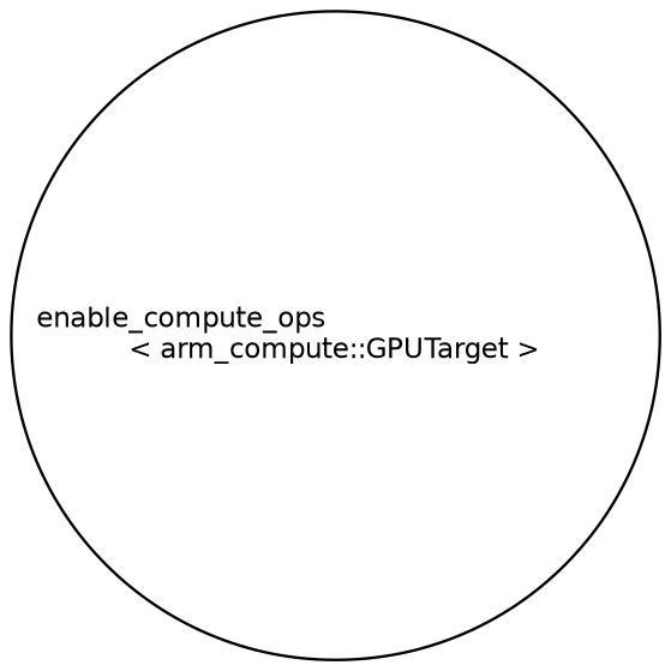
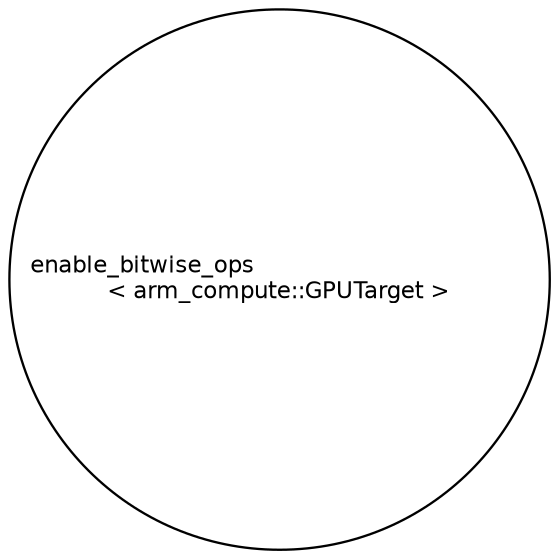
  digraph {
    rankdir=LR
-   n1 [color=black fillcolor=white fontname=Helvetica fontsize=10 height=0.2 label="enable_compute_ops\l\< arm_compute::GPUTarget \>" shape=circle style=filled width=0.4]
+   n1 [color=black fillcolor=white fontname=Helvetica fontsize=10 height=0.2 label="enable_bitwise_ops\l\< arm_compute::GPUTarget \>" shape=circle style=filled width=0.4]
  }
